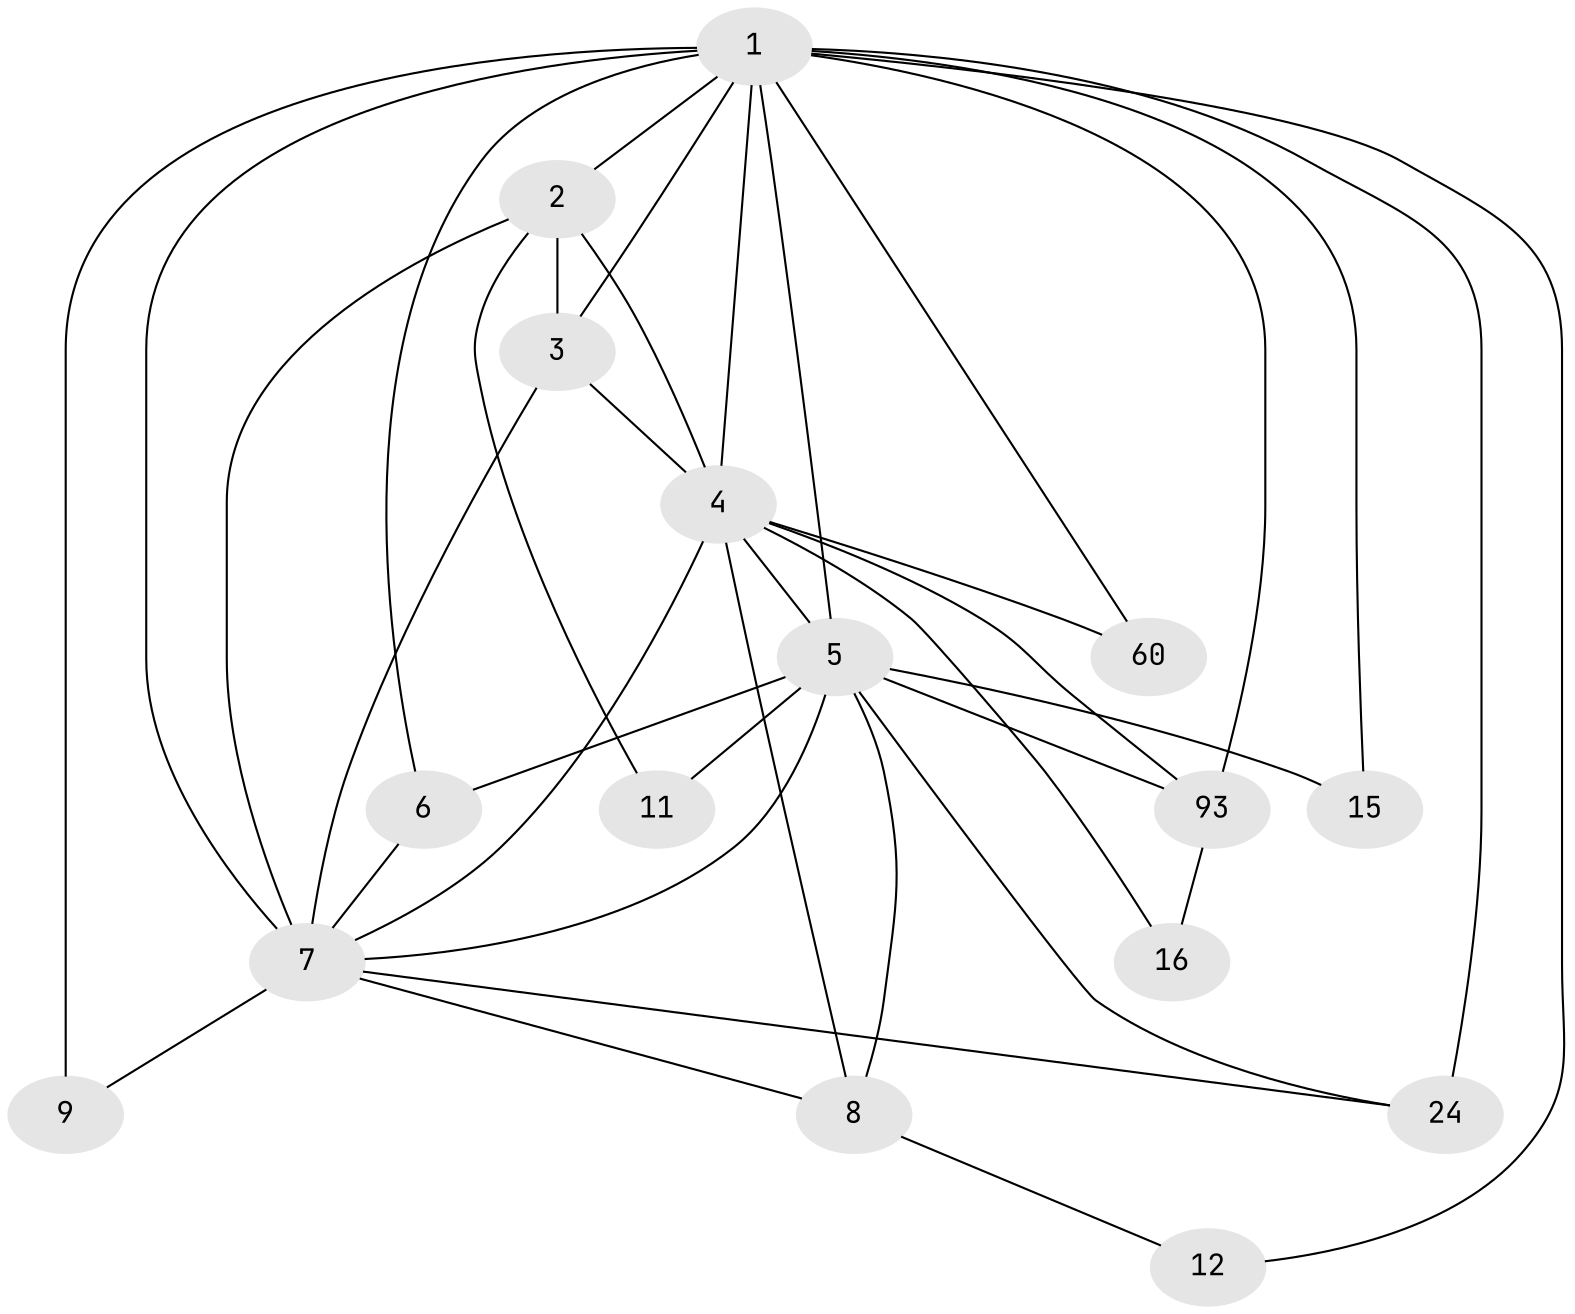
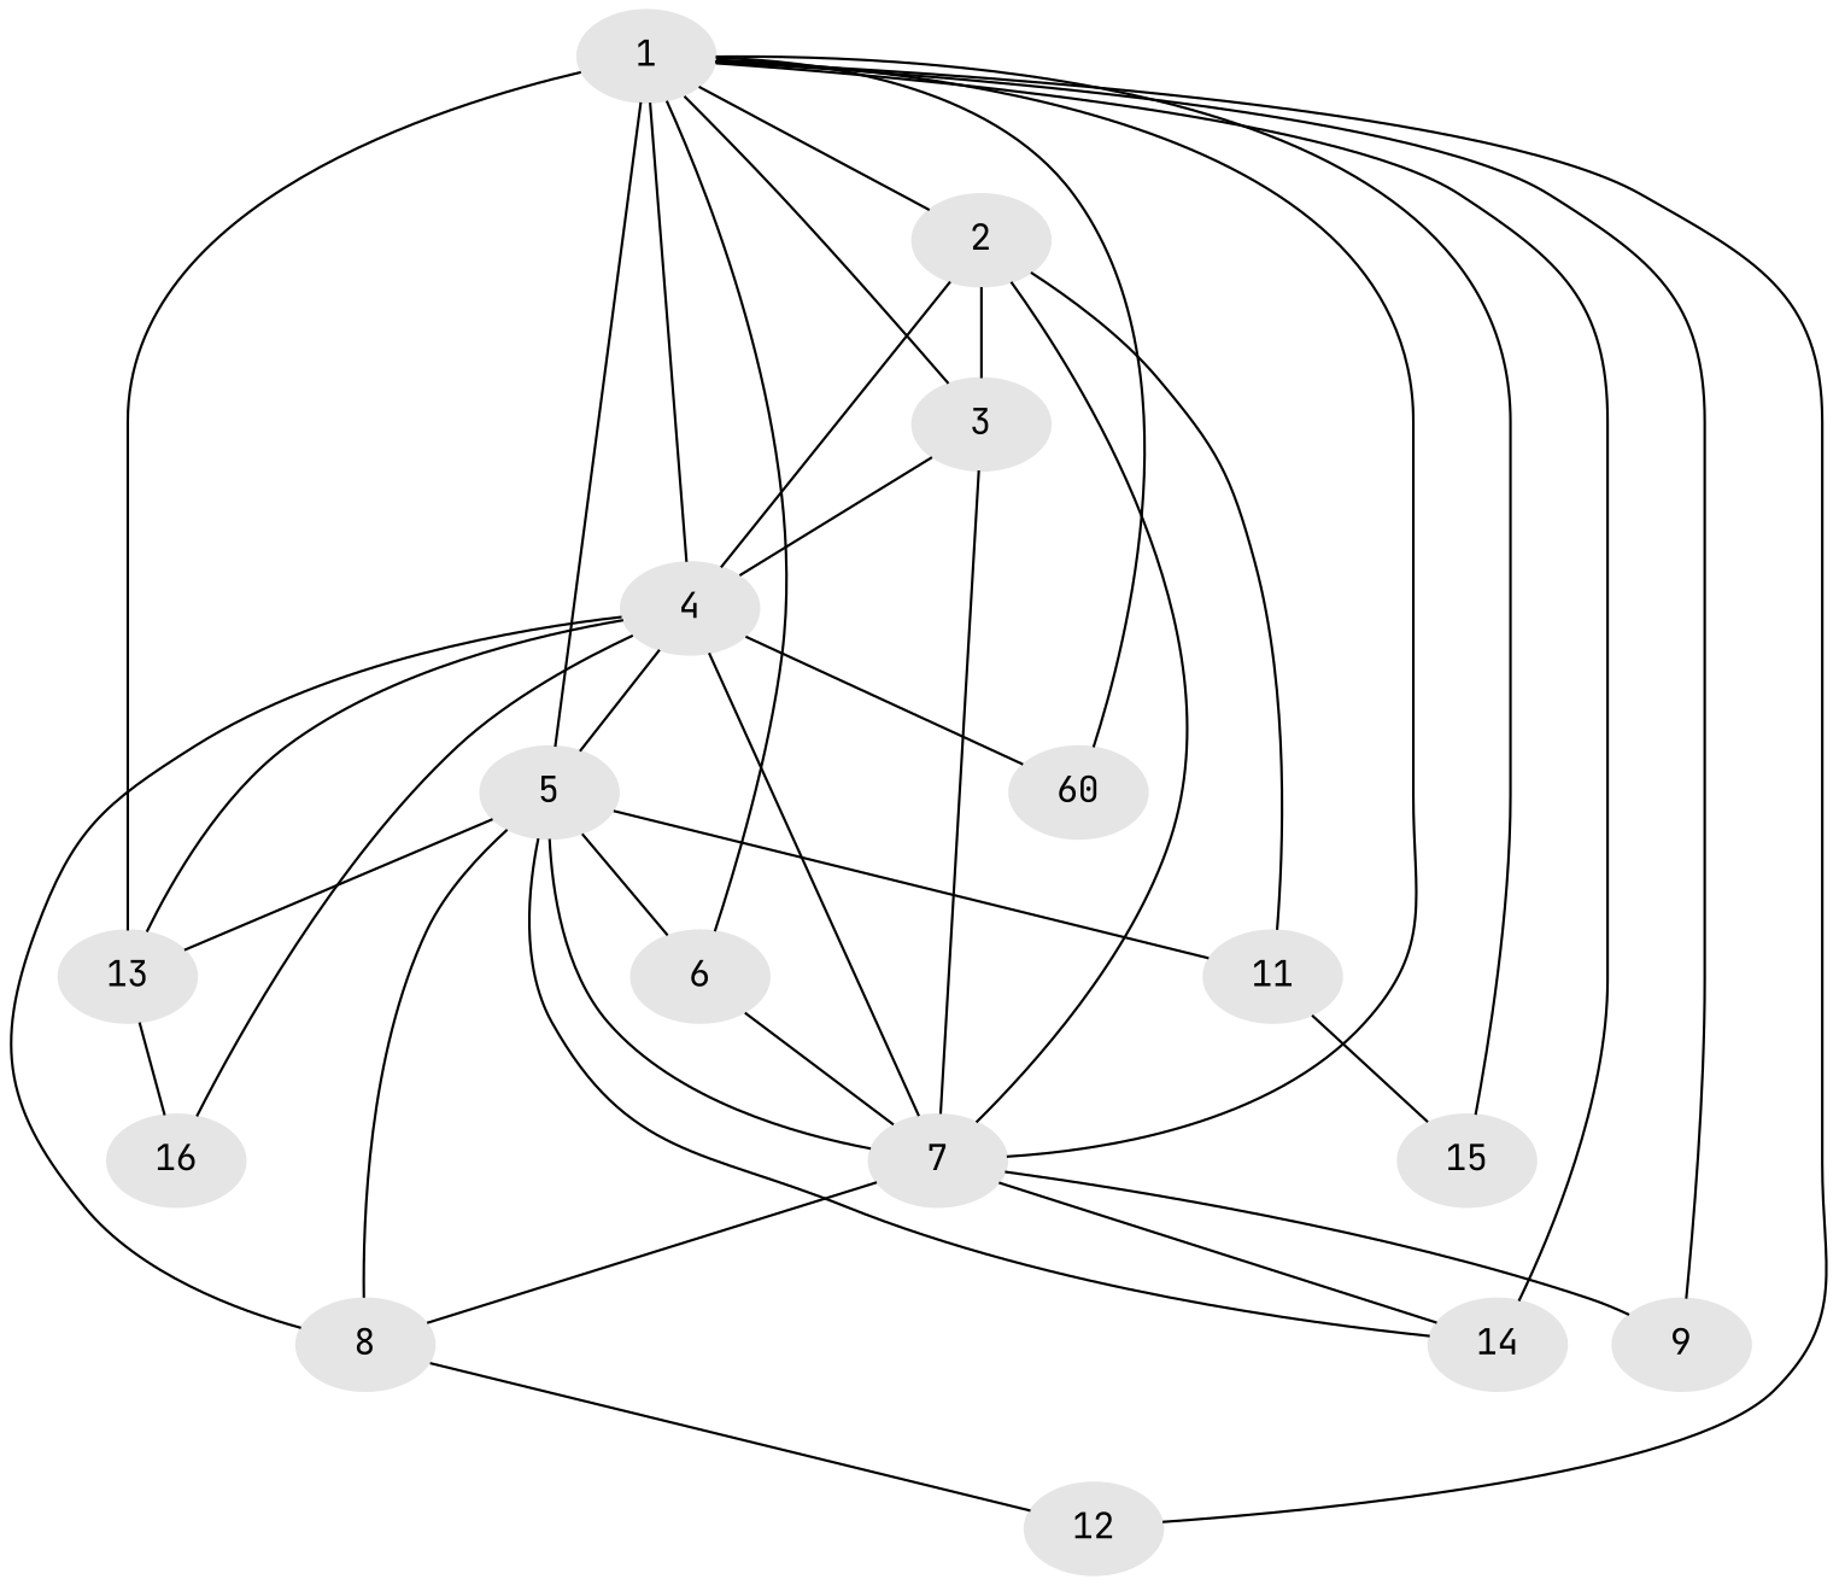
  graph {
    fontname="JetBrains Mono"
    node [color=gray90 fontname="JetBrains Mono" style=filled]
    edge [fontname="JetBrains Mono" weight=1.0]
    1
    2
    3
    4
    5
    6
    7
    9
    n9 [label=60]
    12
-   13 [label=93]
-   14 [label=24]
+   13
+   14
    15
    11
    8
    16
    1 -- 2 [weight=6.0]
    1 -- 3 [weight=6.0]
    1 -- 4 [weight=12.0]
    1 -- 5 [weight=13.0]
    1 -- 6 [weight=3.0]
    1 -- 7
    1 -- 9 [weight=2.0]
    1 -- n9 [weight=2.0]
    1 -- 12
    1 -- 13 [weight=2.0]
    1 -- 14 [weight=3.0]
    1 -- 15 [weight=2.0]
    2 -- 3
    2 -- 4 [weight=3.0]
    2 -- 7
    2 -- 11
    3 -- 4 [weight=3.0]
    3 -- 7 [weight=7.0]
    4 -- 5
    4 -- 7 [weight=3.0]
    4 -- n9
    4 -- 13
    4 -- 8 [weight=2.0]
    4 -- 16
    5 -- 6
    5 -- 7 [weight=2.0]
    5 -- 13 [weight=2.0]
    5 -- 14
-   5 -- 15
+   11 -- 15
    5 -- 11
    5 -- 8
    6 -- 7
    7 -- 9
    7 -- 14
    7 -- 8
    13 -- 16
    8 -- 12
  }
